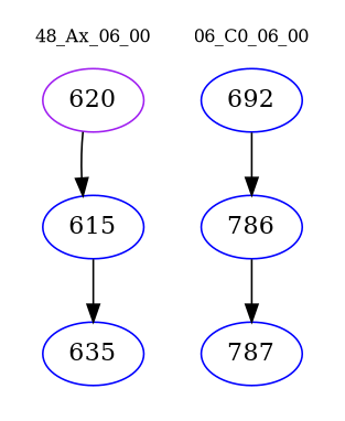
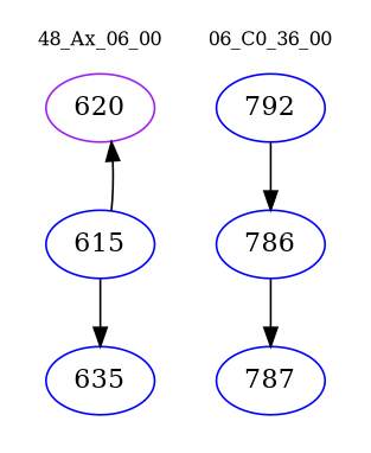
  digraph {
    node [color=blue]
    edge [color=black]
    n1 [color=purple label=620]
    n2 [label=615]
    n3 [label=635]
-   n4 [label=692]
+   n4 [label=792]
    n5 [label=786]
    n6 [label=787]
    subgraph cluster_1 {
      color=white
      fontsize=10
      label="48_Ax_06_00"
      n1
      n2
      n3
    }
    subgraph cluster_2 {
      color=white
      fontsize=10
-     label="06_C0_06_00"
+     label="06_C0_36_00"
      n4
      n5
      n6
    }
-   n1 -> n2
+   n2 -> n1
    n2 -> n3
    n4 -> n5
    n5 -> n6
  }
